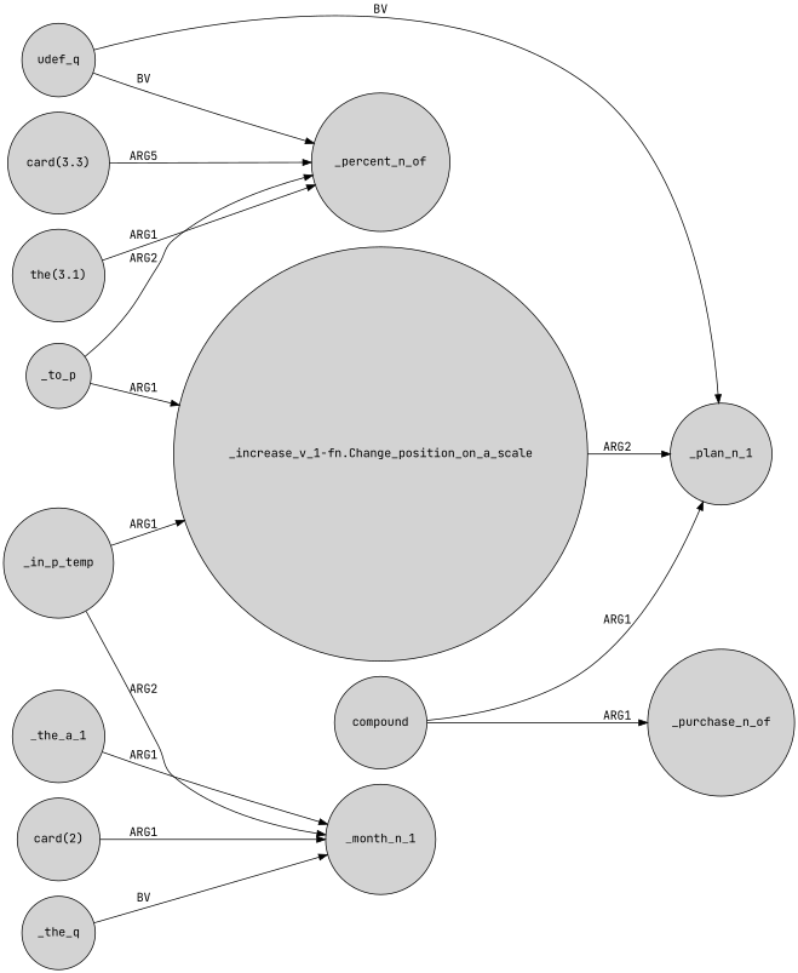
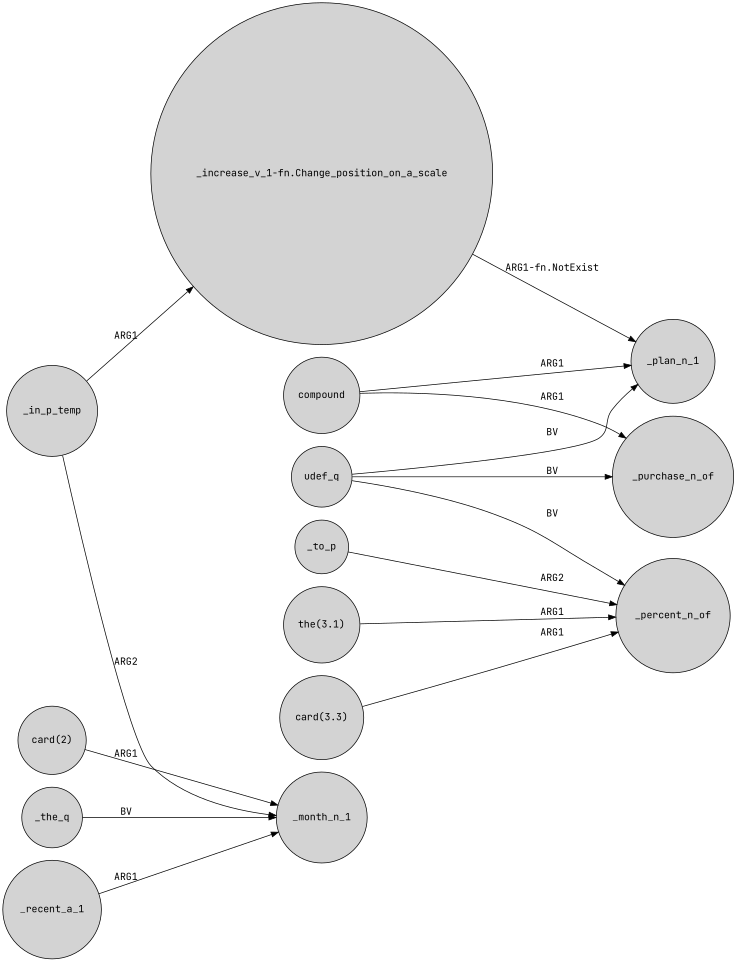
  digraph {
    fontname="JetBrains Mono"
    rankdir=LR
    node [fontname="JetBrains Mono" shape=circle style=filled]
    edge [fontname="JetBrains Mono"]
    "_increase_v_1-fn.Change_position_on_a_scale"
    _plan_n_1
    _in_p_temp
    _month_n_1
    "card(2)"
    compound
    _purchase_n_of
    udef_q
    _percent_n_of
    _to_p
    _the_q
    n12 [label="the(3.1)"]
    "card(3.3)"
-   _recent_a_1 [label=_the_a_1]
-   "_increase_v_1-fn.Change_position_on_a_scale" -> _plan_n_1 [label=ARG2]
+   _recent_a_1
+   "_increase_v_1-fn.Change_position_on_a_scale" -> _plan_n_1 [label="ARG1-fn.NotExist"]
    _in_p_temp -> "_increase_v_1-fn.Change_position_on_a_scale" [label=ARG1]
    _in_p_temp -> _month_n_1 [label=ARG2]
    "card(2)" -> _month_n_1 [label=ARG1]
    compound -> _plan_n_1 [label=ARG1]
    compound -> _purchase_n_of [label=ARG1]
    udef_q -> _plan_n_1 [label=BV]
+   udef_q -> _purchase_n_of [label=BV]
    udef_q -> _percent_n_of [label=BV]
-   _to_p -> "_increase_v_1-fn.Change_position_on_a_scale" [label=ARG1]
    _to_p -> _percent_n_of [label=ARG2]
    _the_q -> _month_n_1 [label=BV]
    n12 -> _percent_n_of [label=ARG1]
-   "card(3.3)" -> _percent_n_of [label=ARG5]
+   "card(3.3)" -> _percent_n_of [label=ARG1]
    _recent_a_1 -> _month_n_1 [label=ARG1]
  }
